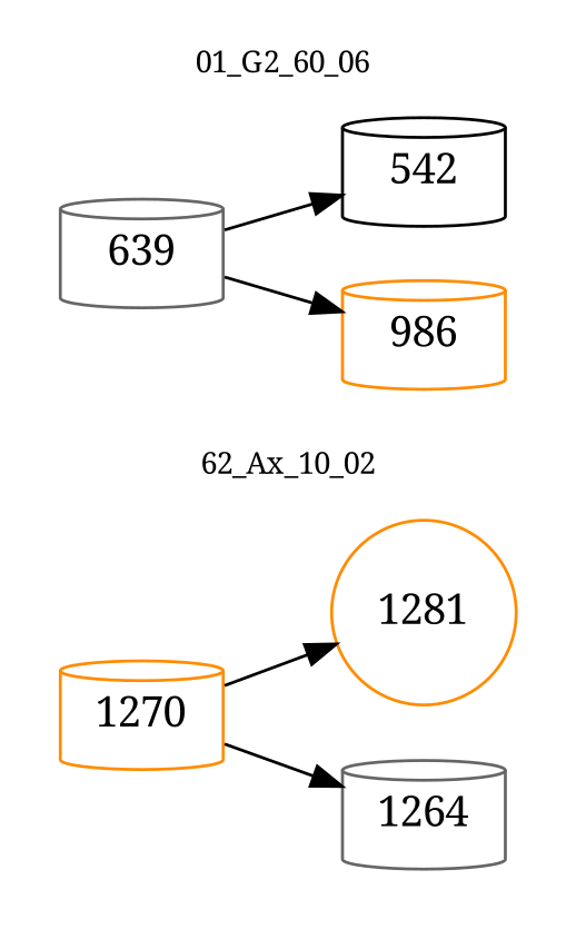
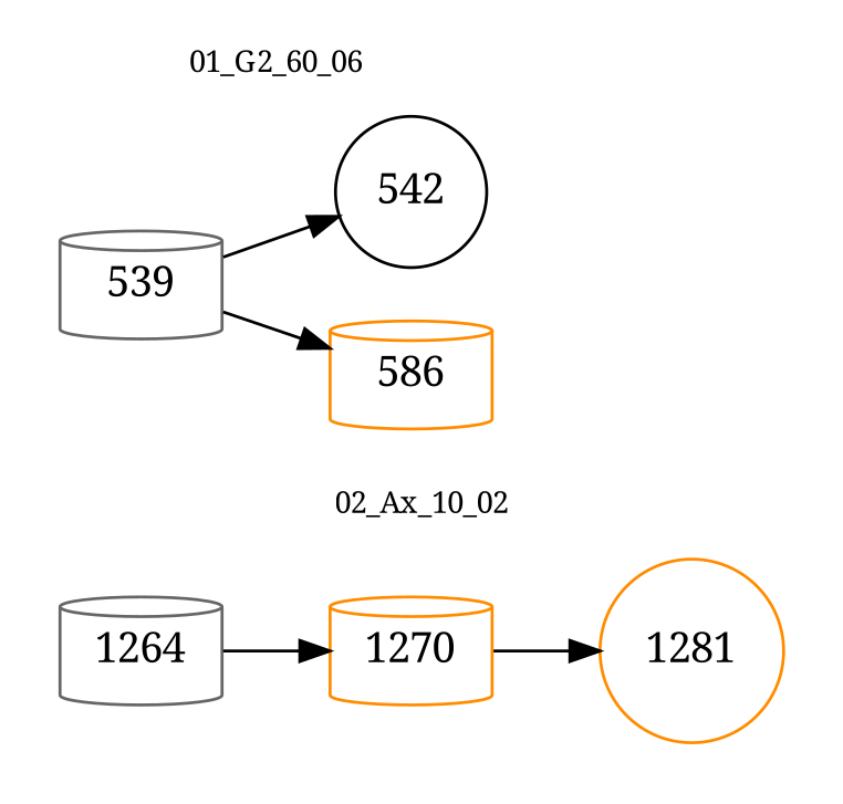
  digraph {
    fontname="Noto Serif"
    rankdir=LR
    node [color=darkorange fontname="Noto Serif" shape=cylinder]
    edge [color=black fontname="Noto Serif"]
    n1 [label=1270]
    n2 [color=gray40 label=1264]
    n3 [label=1281 shape=circle]
-   n4 [color=gray40 label=639]
-   n5 [label=986]
-   n6 [color=black label=542]
+   n4 [color=gray40 label=539]
+   n5 [label=586]
+   n6 [color=black label=542 shape=circle]
    subgraph cluster_1 {
      color=white
      fontsize=10
-     label="62_Ax_10_02"
+     label="02_Ax_10_02"
      n1
      n2
      n3
    }
    subgraph cluster_2 {
      color=white
      fontsize=10
      label="01_G2_60_06"
      n4
      n5
      n6
    }
-   n1 -> n2
+   n2 -> n1
    n1 -> n3
    n4 -> n5
    n4 -> n6
  }
